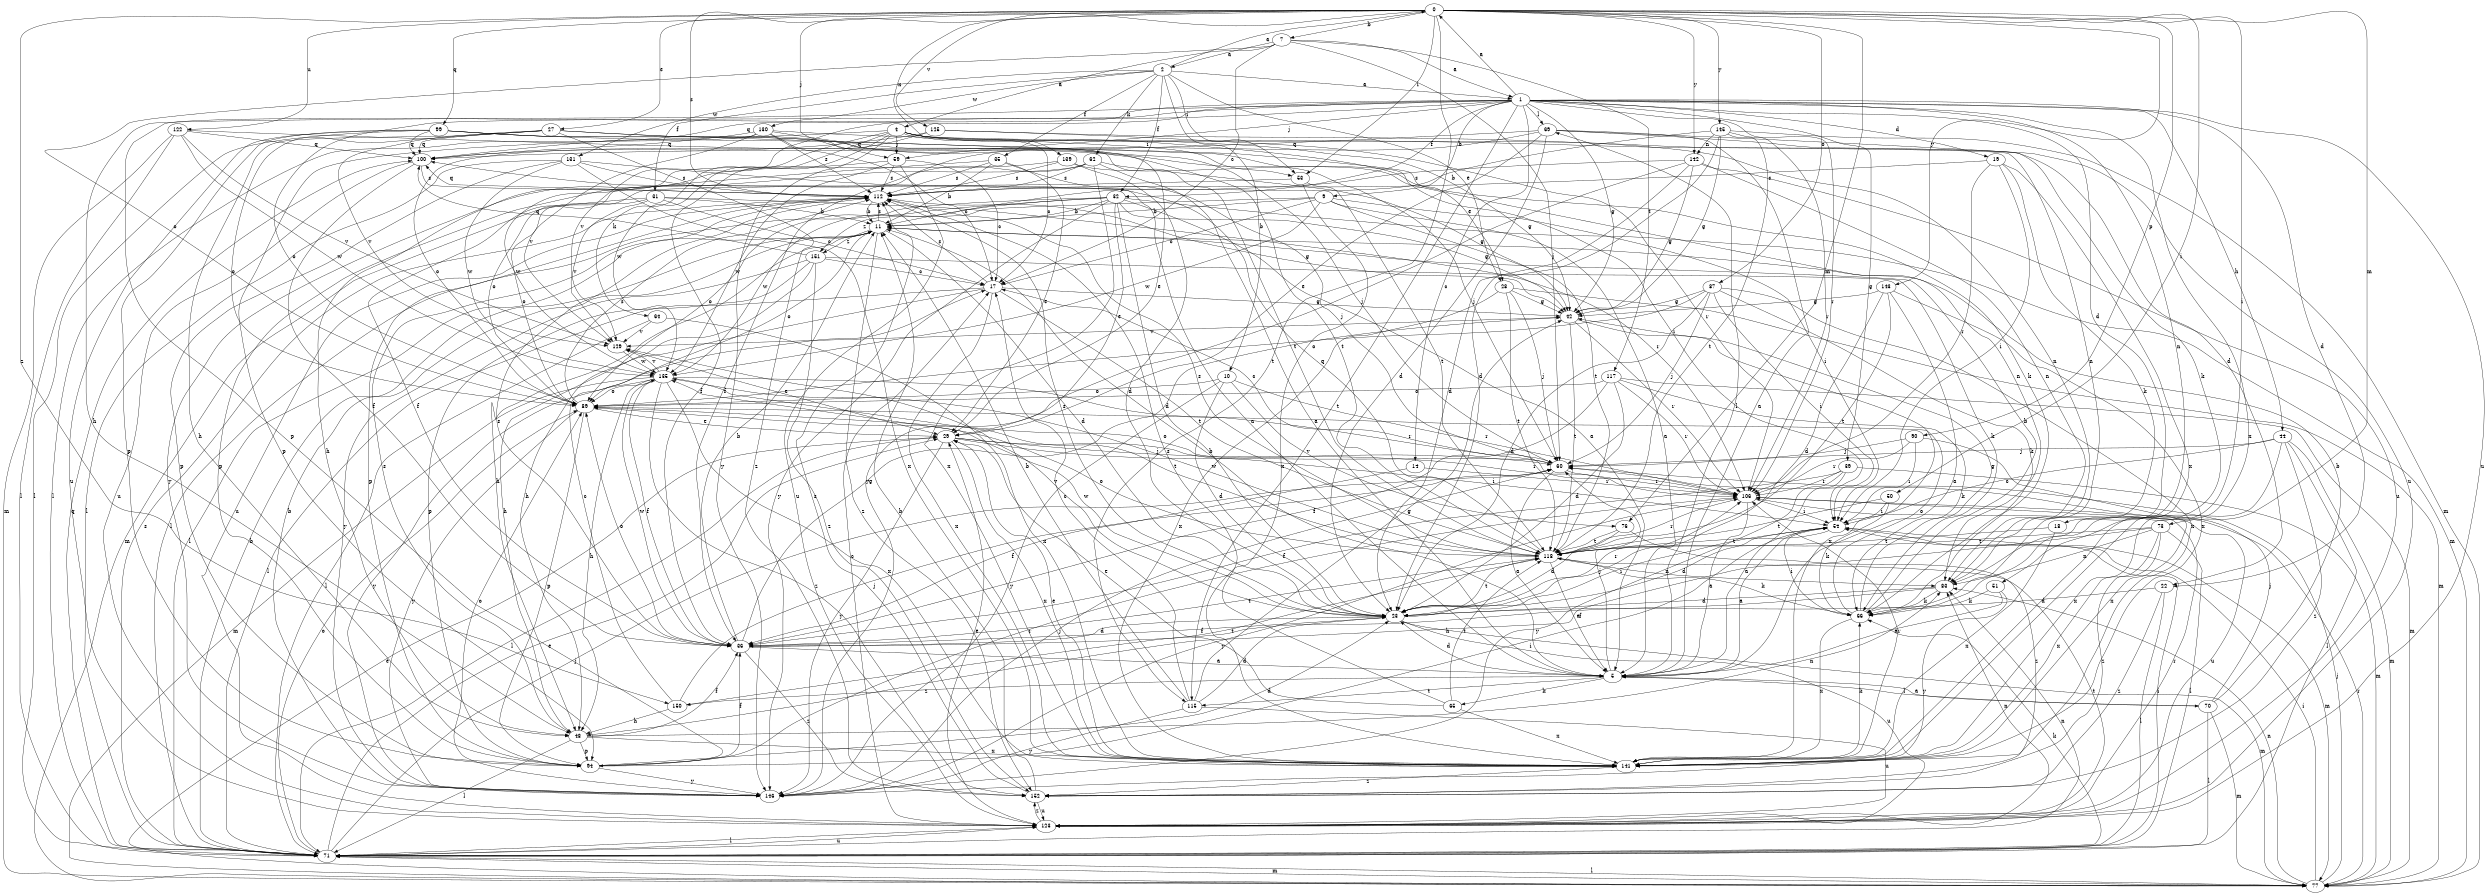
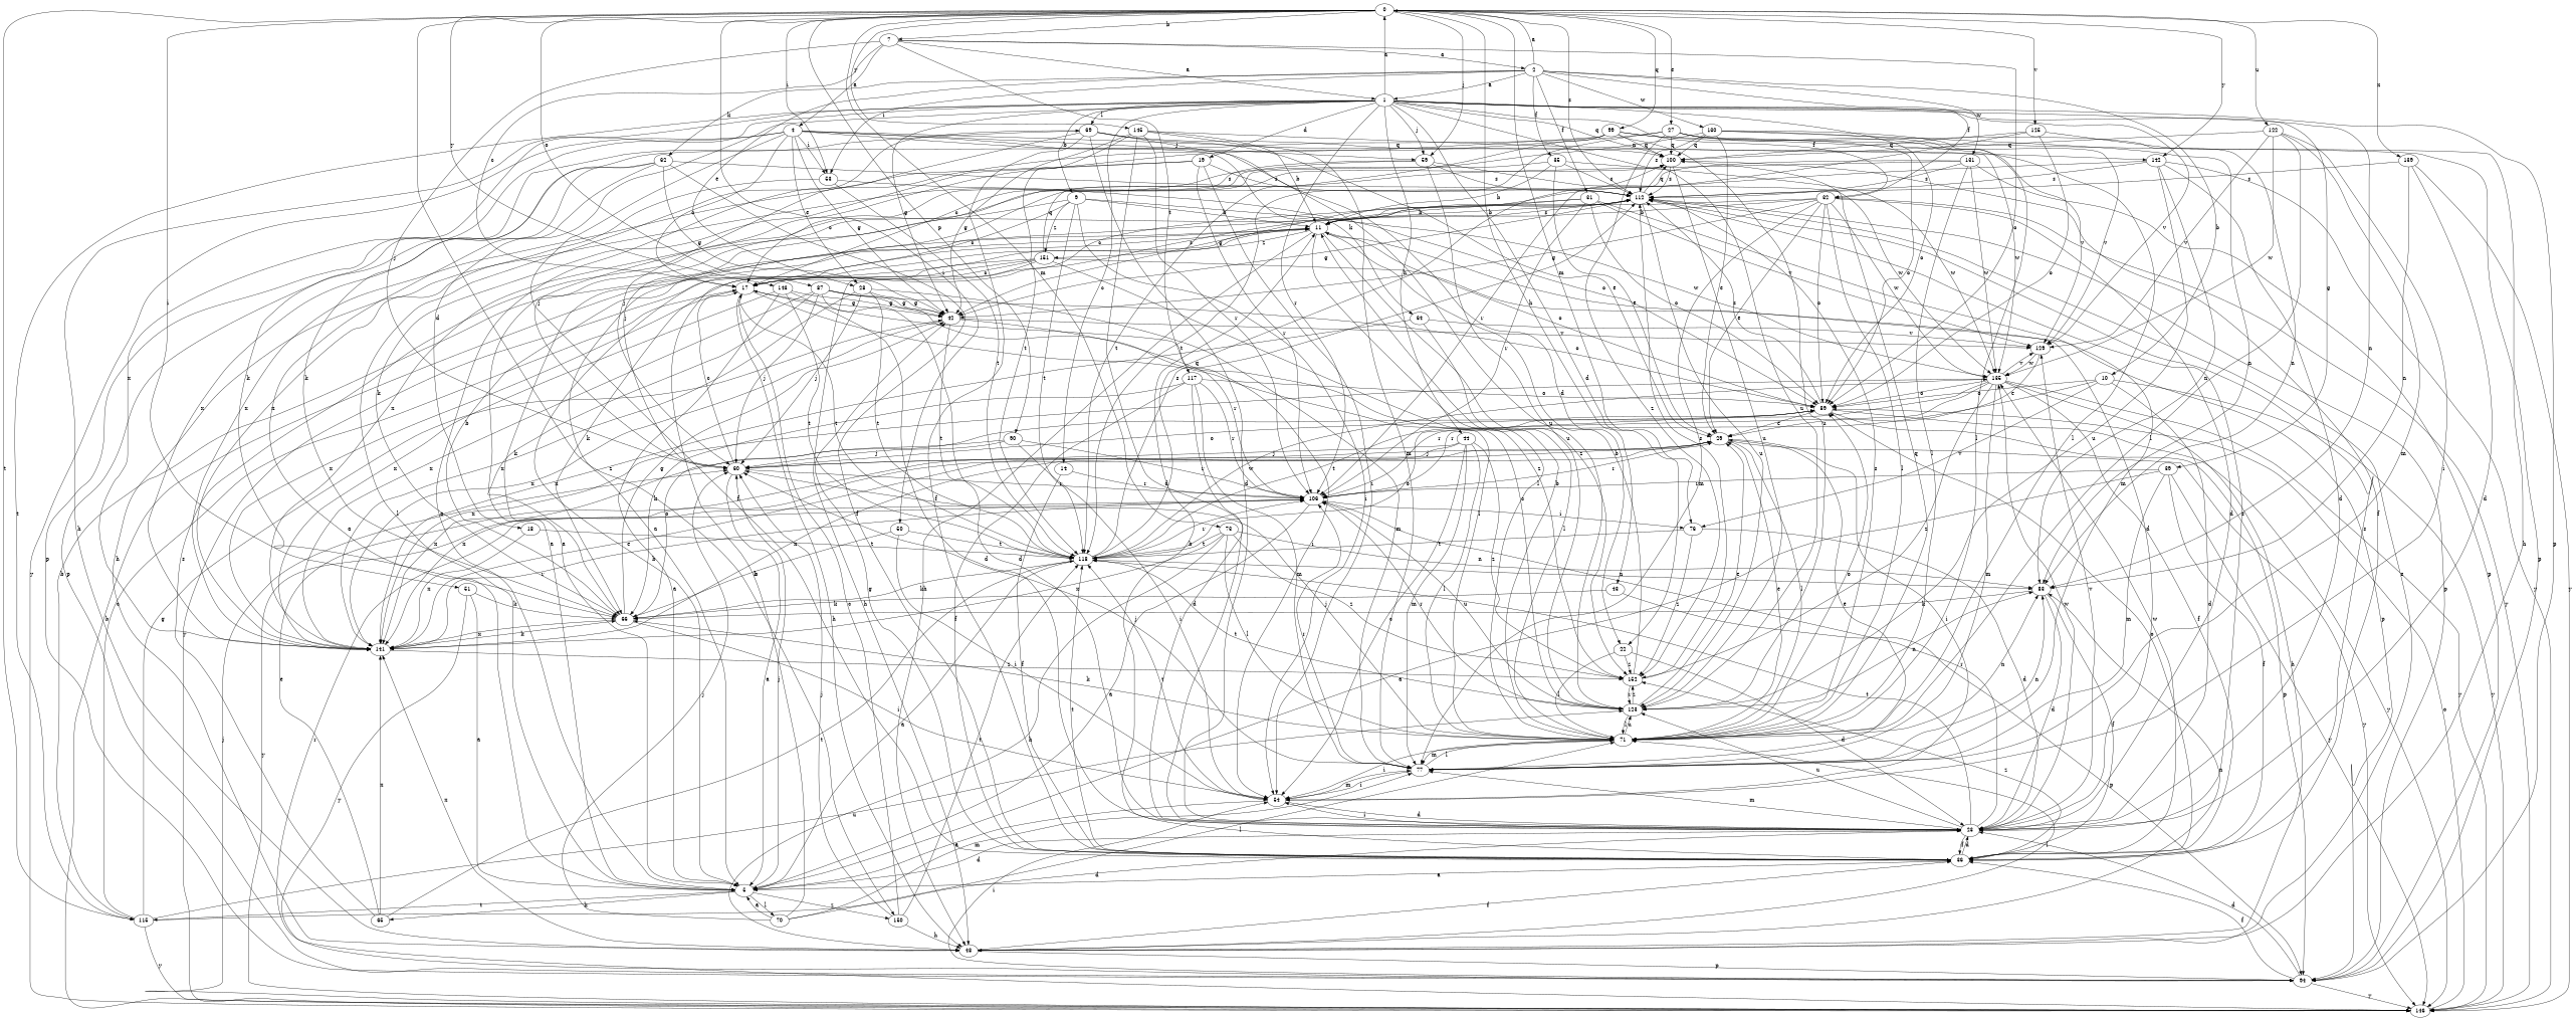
  strict digraph {
    0
    7
    27
+   43
    50
    51
    53
    59
    73
    76
    87
    90
    99
    112
    115
    122
    125
    139
    142
    143
    145
    150
    1
    89
    2
    4
    17
    60
    117
    48
    100
    129
    118
    152
    94
    66
    54
    146
    5
    141
    123
    135
    83
    71
    23
    42
    106
    11
    77
    9
    14
    18
    19
    22
    32
    39
    44
    69
    151
    36
    29
    10
    28
    n64 [label=31]
    35
    62
    130
    131
    64
    65
    70
    0 -> 7 [label=b]
    0 -> 27 [label=e]
+   0 -> 43 [label=h]
    0 -> 50 [label=i]
    0 -> 51 [label=i]
    0 -> 53 [label=i]
    0 -> 59 [label=j]
    0 -> 73 [label=m]
    0 -> 76 [label=m]
    0 -> 87 [label=o]
    0 -> 90 [label=p]
    0 -> 99 [label=q]
    0 -> 112 [label=s]
    0 -> 115 [label=t]
    0 -> 122 [label=u]
    0 -> 125 [label=v]
    0 -> 139 [label=x]
    0 -> 142 [label=y]
    0 -> 143 [label=y]
    0 -> 145 [label=y]
    0 -> 150 [label=z]
    7 -> 1 [label=a]
    7 -> 89 [label=o]
    7 -> 2 [label=a]
    7 -> 4 [label=a]
    7 -> 17 [label=c]
    7 -> 60 [label=j]
    7 -> 117 [label=t]
    27 -> 89 [label=o]
    27 -> 60 [label=j]
    27 -> 48 [label=h]
    27 -> 100 [label=q]
    27 -> 129 [label=v]
    27 -> 118 [label=t]
    27 -> 152 [label=z]
+   43 -> 94 [label=p]
+   43 -> 66 [label=k]
    50 -> 118 [label=t]
    50 -> 66 [label=k]
    50 -> 54 [label=i]
    51 -> 66 [label=k]
    51 -> 146 [label=y]
    51 -> 5 [label=a]
    53 -> 89 [label=o]
    53 -> 118 [label=t]
    53 -> 141 [label=x]
    59 -> 112 [label=s]
    59 -> 17 [label=c]
    59 -> 48 [label=h]
    59 -> 123 [label=u]
    59 -> 135 [label=w]
    73 -> 48 [label=h]
    73 -> 118 [label=t]
    73 -> 152 [label=z]
    73 -> 141 [label=x]
    73 -> 83 [label=n]
    73 -> 71 [label=l]
    76 -> 118 [label=t]
    76 -> 152 [label=z]
    76 -> 23 [label=d]
    87 -> 89 [label=o]
    87 -> 60 [label=j]
    87 -> 66 [label=k]
    87 -> 54 [label=i]
    87 -> 141 [label=x]
    87 -> 23 [label=d]
    87 -> 42 [label=g]
    90 -> 60 [label=j]
    90 -> 54 [label=i]
    90 -> 141 [label=x]
    90 -> 106 [label=r]
    99 -> 60 [label=j]
    99 -> 100 [label=q]
    99 -> 118 [label=t]
    99 -> 94 [label=p]
    99 -> 66 [label=k]
    99 -> 123 [label=u]
    99 -> 71 [label=l]
    112 -> 100 [label=q]
    112 -> 94 [label=p]
    112 -> 123 [label=u]
    112 -> 42 [label=g]
    112 -> 11 [label=b]
    115 -> 17 [label=c]
    115 -> 146 [label=y]
    115 -> 123 [label=u]
    115 -> 23 [label=d]
    115 -> 42 [label=g]
    115 -> 11 [label=b]
    122 -> 100 [label=q]
    122 -> 129 [label=v]
    122 -> 54 [label=i]
    122 -> 135 [label=w]
    122 -> 71 [label=l]
    122 -> 77 [label=m]
    125 -> 89 [label=o]
    125 -> 100 [label=q]
    125 -> 83 [label=n]
    125 -> 106 [label=r]
    139 -> 112 [label=s]
    139 -> 146 [label=y]
    139 -> 83 [label=n]
    139 -> 23 [label=d]
    142 -> 112 [label=s]
    142 -> 146 [label=y]
    142 -> 123 [label=u]
    142 -> 83 [label=n]
    142 -> 23 [label=d]
    142 -> 42 [label=g]
    143 -> 118 [label=t]
    143 -> 5 [label=a]
    143 -> 141 [label=x]
    143 -> 23 [label=d]
    143 -> 42 [label=g]
    145 -> 142 [label=n]
    145 -> 118 [label=t]
    145 -> 23 [label=d]
    145 -> 42 [label=g]
    145 -> 106 [label=r]
    145 -> 11 [label=b]
    145 -> 77 [label=m]
    150 -> 17 [label=c]
    150 -> 60 [label=j]
    150 -> 48 [label=h]
    150 -> 118 [label=t]
    1 -> 0 [label=a]
    1 -> 59 [label=j]
    1 -> 115 [label=t]
    1 -> 89 [label=o]
    1 -> 48 [label=h]
    1 -> 100 [label=q]
    1 -> 129 [label=v]
    1 -> 94 [label=p]
    1 -> 141 [label=x]
    1 -> 123 [label=u]
    1 -> 83 [label=n]
    1 -> 42 [label=g]
    1 -> 106 [label=r]
    1 -> 9 [label=b]
    1 -> 14 [label=c]
    1 -> 18 [label=d]
    1 -> 19 [label=d]
    1 -> 22 [label=d]
    1 -> 32 [label=f]
    1 -> 39 [label=g]
    1 -> 44 [label=h]
    1 -> 69 [label=l]
    89 -> 112 [label=s]
    89 -> 94 [label=p]
    89 -> 146 [label=y]
    89 -> 29 [label=e]
    2 -> 0 [label=a]
    2 -> 53 [label=i]
    2 -> 1 [label=a]
    2 -> 32 [label=f]
    2 -> 10 [label=b]
    2 -> 28 [label=e]
    2 -> n64 [label=f]
    2 -> 35 [label=f]
    2 -> 62 [label=k]
    2 -> 130 [label=w]
    2 -> 131 [label=w]
    4 -> 53 [label=i]
    4 -> 59 [label=j]
    4 -> 17 [label=c]
    4 -> 94 [label=p]
    4 -> 146 [label=y]
    4 -> 135 [label=w]
    4 -> 42 [label=g]
    4 -> 22 [label=d]
    4 -> 36 [label=f]
    4 -> 28 [label=e]
    4 -> 64 [label=k]
    17 -> 112 [label=s]
    17 -> 48 [label=h]
    17 -> 118 [label=t]
    17 -> 141 [label=x]
    17 -> 71 [label=l]
    17 -> 42 [label=g]
    60 -> 89 [label=o]
    60 -> 17 [label=c]
    60 -> 5 [label=a]
    60 -> 106 [label=r]
    117 -> 89 [label=o]
    117 -> 66 [label=k]
    117 -> 23 [label=d]
    117 -> 106 [label=r]
    117 -> 77 [label=m]
    117 -> 36 [label=f]
    48 -> 112 [label=s]
    48 -> 94 [label=p]
    48 -> 141 [label=x]
    48 -> 83 [label=n]
    48 -> 71 [label=l]
    48 -> 36 [label=f]
    100 -> 112 [label=s]
    100 -> 123 [label=u]
    100 -> 36 [label=f]
    129 -> 135 [label=w]
    129 -> 29 [label=e]
    118 -> 112 [label=s]
    118 -> 89 [label=o]
    118 -> 100 [label=q]
    118 -> 66 [label=k]
    118 -> 5 [label=a]
    118 -> 135 [label=w]
    118 -> 83 [label=n]
    118 -> 106 [label=r]
    152 -> 112 [label=s]
-   152 -> 123 [label=u]
+   152 -> 123 [label=r]
    152 -> 11 [label=b]
    94 -> 54 [label=i]
    94 -> 146 [label=y]
    94 -> 23 [label=d]
    94 -> 106 [label=r]
    94 -> 36 [label=f]
    66 -> 89 [label=o]
    66 -> 54 [label=i]
    66 -> 141 [label=x]
    66 -> 42 [label=g]
    66 -> 11 [label=b]
    54 -> 118 [label=t]
    54 -> 5 [label=a]
    54 -> 23 [label=d]
    54 -> 77 [label=m]
    146 -> 89 [label=o]
    146 -> 60 [label=j]
    146 -> 11 [label=b]
    5 -> 115 [label=t]
    5 -> 150 [label=z]
    5 -> 60 [label=j]
    5 -> 23 [label=d]
    5 -> 11 [label=b]
    5 -> 69 [label=l]
    5 -> 65 [label=k]
    5 -> 70 [label=l]
    141 -> 152 [label=z]
    141 -> 66 [label=k]
    141 -> 106 [label=r]
    141 -> 29 [label=e]
    123 -> 17 [label=c]
    123 -> 118 [label=t]
    123 -> 152 [label=z]
    123 -> 83 [label=n]
    123 -> 71 [label=l]
    123 -> 106 [label=r]
    123 -> 29 [label=e]
    135 -> 89 [label=o]
    135 -> 48 [label=h]
    135 -> 129 [label=v]
    135 -> 118 [label=t]
    135 -> 152 [label=z]
    135 -> 146 [label=y]
    135 -> 141 [label=x]
    135 -> 106 [label=r]
    135 -> 77 [label=m]
    135 -> 36 [label=f]
    83 -> 66 [label=k]
    83 -> 23 [label=d]
    83 -> 36 [label=f]
    71 -> 112 [label=s]
    71 -> 89 [label=o]
    71 -> 60 [label=j]
    71 -> 100 [label=q]
    71 -> 66 [label=k]
    71 -> 54 [label=i]
    71 -> 123 [label=u]
    71 -> 83 [label=n]
    71 -> 11 [label=b]
    71 -> 77 [label=m]
    71 -> 29 [label=e]
    23 -> 112 [label=s]
    23 -> 129 [label=v]
    23 -> 118 [label=t]
    23 -> 54 [label=i]
    23 -> 123 [label=u]
    23 -> 135 [label=w]
    23 -> 106 [label=r]
    23 -> 77 [label=m]
    23 -> 36 [label=f]
    42 -> 129 [label=v]
    42 -> 118 [label=t]
    42 -> 141 [label=x]
    42 -> 106 [label=r]
-   106 -> 54 [label=i]
+   106 -> 76 [label=i]
    106 -> 146 [label=y]
    106 -> 5 [label=a]
    106 -> 123 [label=u]
    11 -> 112 [label=s]
    11 -> 89 [label=o]
    11 -> 48 [label=h]
    11 -> 152 [label=z]
    11 -> 71 [label=l]
    11 -> 23 [label=d]
    11 -> 151 [label=z]
    77 -> 60 [label=j]
    77 -> 54 [label=i]
    77 -> 83 [label=n]
    77 -> 71 [label=l]
    77 -> 106 [label=r]
    77 -> 29 [label=e]
    9 -> 17 [label=c]
    9 -> 118 [label=t]
    9 -> 54 [label=i]
    9 -> 5 [label=a]
    9 -> 135 [label=w]
    9 -> 11 [label=b]
    9 -> 151 [label=z]
    14 -> 106 [label=r]
    14 -> 36 [label=f]
    18 -> 118 [label=t]
    18 -> 141 [label=x]
    19 -> 112 [label=s]
    19 -> 66 [label=k]
    19 -> 54 [label=i]
    19 -> 141 [label=x]
    19 -> 106 [label=r]
    22 -> 152 [label=z]
    22 -> 71 [label=l]
    22 -> 23 [label=d]
    32 -> 89 [label=o]
    32 -> 146 [label=y]
    32 -> 5 [label=a]
    32 -> 135 [label=w]
    32 -> 71 [label=l]
    32 -> 23 [label=d]
    32 -> 42 [label=g]
    32 -> 11 [label=b]
    32 -> 77 [label=m]
    32 -> 29 [label=e]
    39 -> 146 [label=y]
    39 -> 5 [label=a]
    39 -> 106 [label=r]
    39 -> 77 [label=m]
    39 -> 36 [label=f]
    44 -> 60 [label=j]
    44 -> 152 [label=z]
    44 -> 54 [label=c]
    44 -> 141 [label=x]
    44 -> 71 [label=l]
    44 -> 77 [label=m]
    69 -> 100 [label=q]
    69 -> 66 [label=k]
    69 -> 5 [label=a]
    69 -> 123 [label=u]
    69 -> 23 [label=d]
    69 -> 36 [label=f]
    69 -> 29 [label=e]
    151 -> 17 [label=c]
    151 -> 48 [label=h]
    151 -> 100 [label=q]
    151 -> 152 [label=z]
    151 -> 94 [label=p]
    151 -> 66 [label=k]
    151 -> 146 [label=y]
    36 -> 112 [label=s]
    36 -> 89 [label=o]
    36 -> 118 [label=t]
    36 -> 152 [label=z]
    36 -> 5 [label=a]
    36 -> 135 [label=w]
    36 -> 23 [label=d]
    36 -> 42 [label=g]
    36 -> 11 [label=b]
    29 -> 60 [label=j]
    29 -> 54 [label=i]
    29 -> 146 [label=y]
    29 -> 141 [label=x]
    29 -> 71 [label=l]
    29 -> 106 [label=r]
    10 -> 76 [label=v]
    10 -> 89 [label=o]
    10 -> 146 [label=y]
    10 -> 23 [label=d]
    10 -> 106 [label=r]
    28 -> 60 [label=j]
    28 -> 118 [label=t]
    28 -> 141 [label=x]
    28 -> 42 [label=g]
    28 -> 77 [label=m]
    n64 -> 89 [label=o]
    n64 -> 17 [label=c]
    n64 -> 129 [label=v]
    n64 -> 106 [label=r]
    n64 -> 11 [label=b]
    n64 -> 77 [label=m]
    35 -> 112 [label=s]
    35 -> 60 [label=j]
    35 -> 135 [label=w]
    35 -> 11 [label=b]
    35 -> 29 [label=e]
    62 -> 112 [label=s]
    62 -> 94 [label=p]
    62 -> 5 [label=a]
    62 -> 141 [label=x]
    62 -> 42 [label=g]
    62 -> 36 [label=f]
    130 -> 112 [label=s]
    130 -> 17 [label=c]
    130 -> 100 [label=q]
    130 -> 129 [label=v]
    130 -> 83 [label=n]
    130 -> 71 [label=l]
    130 -> 29 [label=e]
    131 -> 112 [label=s]
    131 -> 94 [label=p]
    131 -> 5 [label=a]
    131 -> 141 [label=x]
    131 -> 135 [label=w]
    131 -> 71 [label=l]
    64 -> 129 [label=v]
    64 -> 141 [label=x]
    64 -> 71 [label=l]
    65 -> 112 [label=s]
    65 -> 118 [label=t]
    65 -> 141 [label=x]
    65 -> 29 [label=e]
    70 -> 60 [label=j]
    70 -> 5 [label=a]
    70 -> 71 [label=l]
    70 -> 11 [label=b]
    70 -> 77 [label=m]
  }
